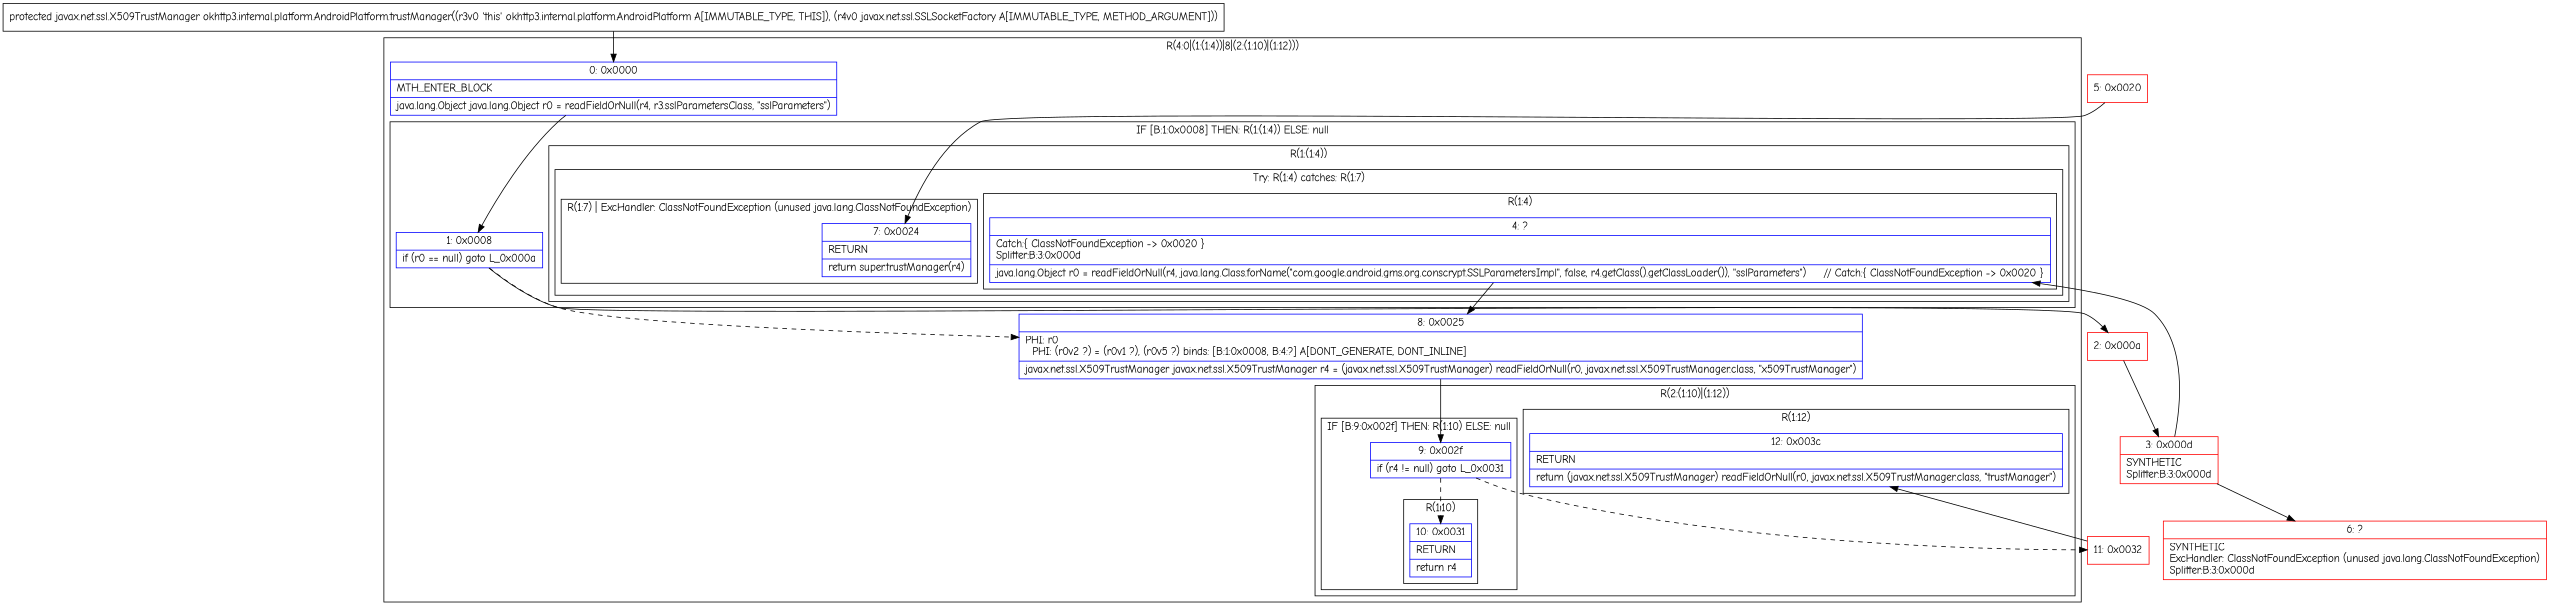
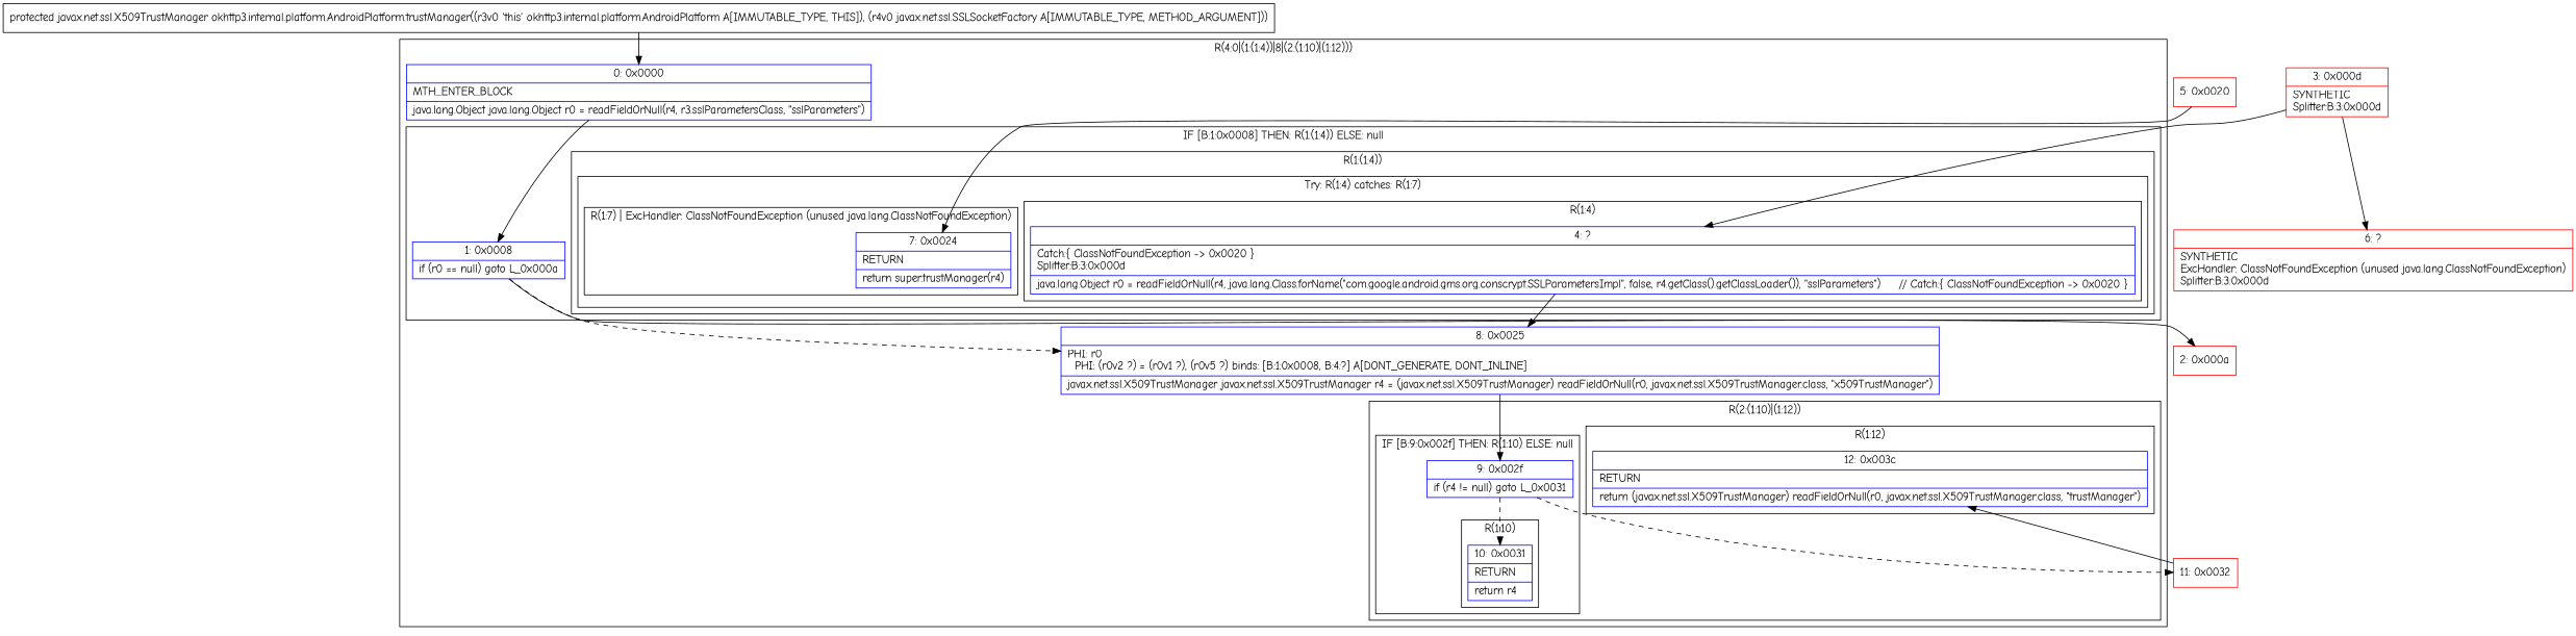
  digraph {
    fontname="Comic Neue"
    node [color=blue fontname="Comic Neue" shape=record]
    edge [fontname="Comic Neue"]
    n1 [label="{4\:\ ?|Catch:\{ ClassNotFoundException \-\> 0x0020 \}\lSplitter:B:3:0x000d\l|java.lang.Object r0 = readFieldOrNull(r4, java.lang.Class.forName(\"com.google.android.gms.org.conscrypt.SSLParametersImpl\", false, r4.getClass().getClassLoader()), \"sslParameters\")     \/\/ Catch:\{ ClassNotFoundException \-\> 0x0020 \}\l}"]
    n2 [label="{7\:\ 0x0024|RETURN\l|return super.trustManager(r4)\l}"]
    n3 [label="{1\:\ 0x0008|if (r0 == null) goto L_0x000a\l}"]
    n4 [label="{10\:\ 0x0031|RETURN\l|return r4\l}"]
    n5 [label="{9\:\ 0x002f|if (r4 != null) goto L_0x0031\l}"]
    n6 [label="{12\:\ 0x003c|RETURN\l|return (javax.net.ssl.X509TrustManager) readFieldOrNull(r0, javax.net.ssl.X509TrustManager.class, \"trustManager\")\l}"]
    n7 [label="{0\:\ 0x0000|MTH_ENTER_BLOCK\l|java.lang.Object java.lang.Object r0 = readFieldOrNull(r4, r3.sslParametersClass, \"sslParameters\")\l}"]
    n8 [label="{8\:\ 0x0025|PHI: r0 \l  PHI: (r0v2 ?) = (r0v1 ?), (r0v5 ?) binds: [B:1:0x0008, B:4:?] A[DONT_GENERATE, DONT_INLINE]\l|javax.net.ssl.X509TrustManager javax.net.ssl.X509TrustManager r4 = (javax.net.ssl.X509TrustManager) readFieldOrNull(r0, javax.net.ssl.X509TrustManager.class, \"x509TrustManager\")\l}"]
    n9 [color=red label="{2\:\ 0x000a}"]
    n10 [color=red label="{11\:\ 0x0032}"]
    n11 [color=red label="{3\:\ 0x000d|SYNTHETIC\lSplitter:B:3:0x000d\l}"]
    n12 [color=red label="{6\:\ ?|SYNTHETIC\lExcHandler: ClassNotFoundException (unused java.lang.ClassNotFoundException)\lSplitter:B:3:0x000d\l}"]
    n13 [color=red label="{5\:\ 0x0020}"]
    n14 [label="{protected javax.net.ssl.X509TrustManager okhttp3.internal.platform.AndroidPlatform.trustManager((r3v0 'this' okhttp3.internal.platform.AndroidPlatform A[IMMUTABLE_TYPE, THIS]), (r4v0 javax.net.ssl.SSLSocketFactory A[IMMUTABLE_TYPE, METHOD_ARGUMENT])) }" color=""]
    subgraph cluster_1 {
      label="R(4:0|(1:(1:4))|8|(2:(1:10)|(1:12)))"
      n7
      n8
      subgraph cluster_2 {
        label="IF [B:1:0x0008] THEN: R(1:(1:4)) ELSE: null"
        n3
        subgraph cluster_3 {
          label="R(1:(1:4))"
          subgraph cluster_4 {
            label="Try: R(1:4) catches: R(1:7)"
            subgraph cluster_5 {
              label="R(1:4)"
              n1
            }
            subgraph cluster_6 {
              label="R(1:7) | ExcHandler: ClassNotFoundException (unused java.lang.ClassNotFoundException)\l"
              n2
            }
          }
        }
      }
      subgraph cluster_7 {
        label="R(2:(1:10)|(1:12))"
        subgraph cluster_8 {
          label="IF [B:9:0x002f] THEN: R(1:10) ELSE: null"
          n5
          subgraph cluster_9 {
            label="R(1:10)"
            n4
          }
        }
        subgraph cluster_10 {
          label="R(1:12)"
          n6
        }
      }
    }
    subgraph cluster_11 {
      label="R(1:7) | ExcHandler: ClassNotFoundException (unused java.lang.ClassNotFoundException)\l"
    }
    n1 -> n8
    n3 -> n8 [style=dashed]
    n3 -> n9
    n5 -> n4 [style=dashed]
    n5 -> n10 [style=dashed]
    n7 -> n3
    n8 -> n5
-   n9 -> n11
    n10 -> n6
    n11 -> n1
    n11 -> n12
    n13 -> n2
    n14 -> n7
  }
